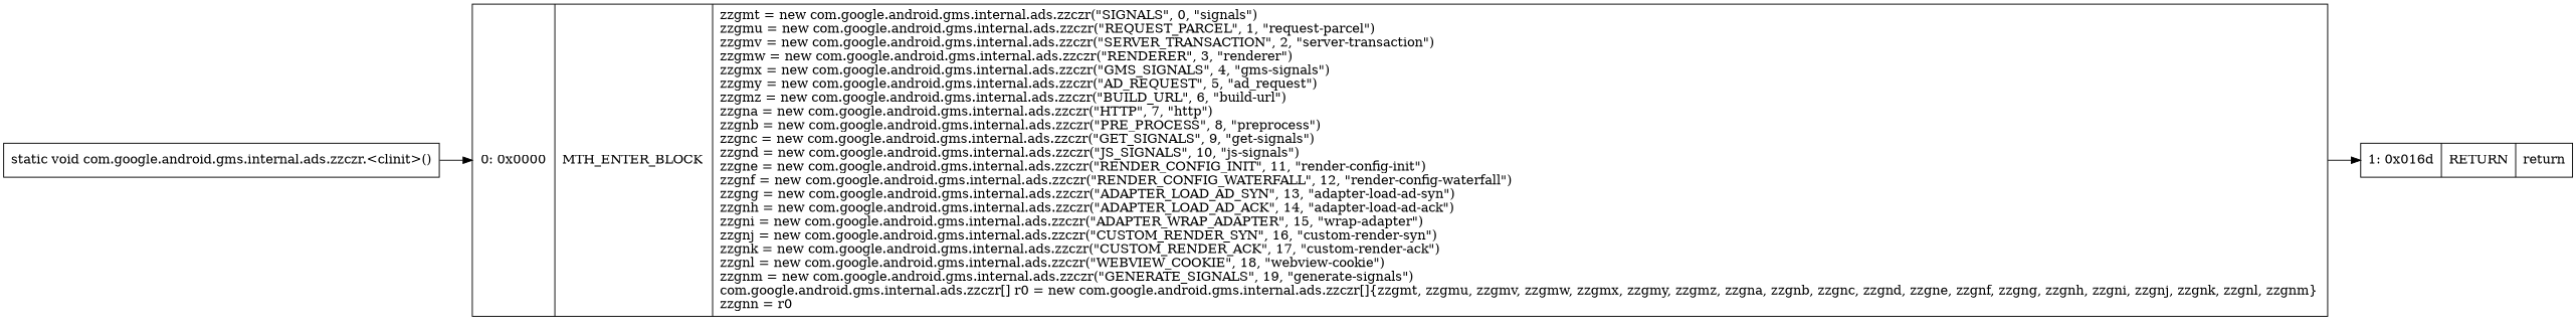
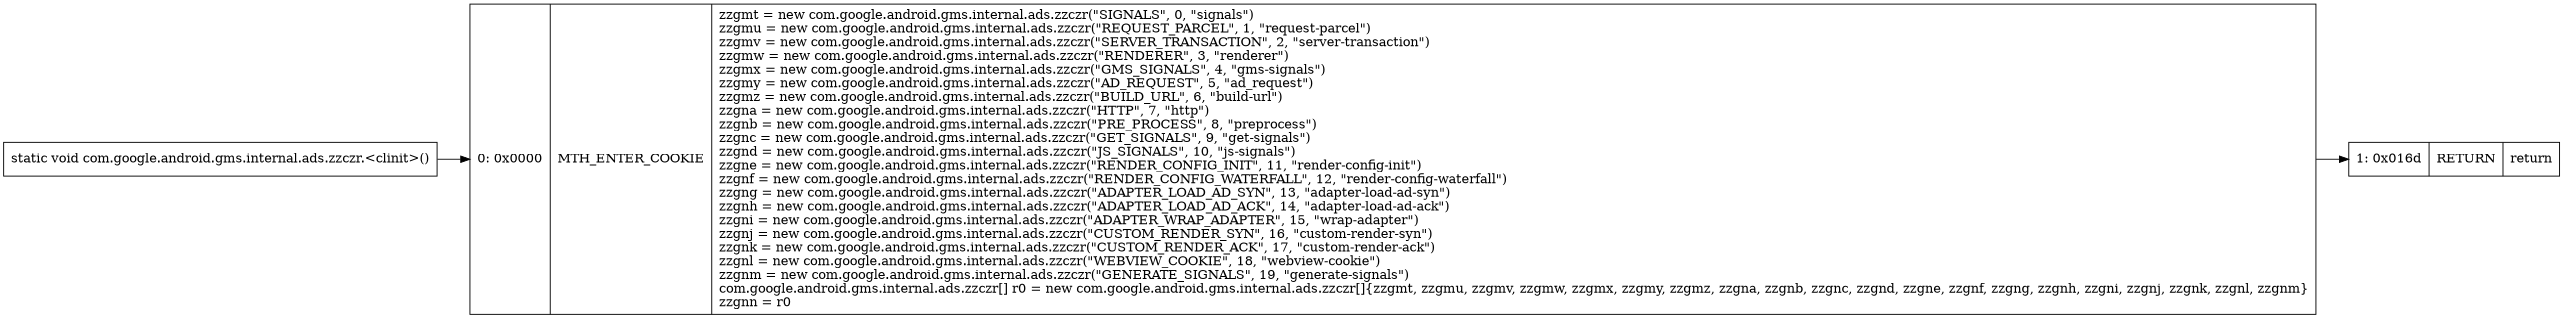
  digraph {
    rankdir=LR
    node [shape=record]
-   n1 [label="{0\:\ 0x0000|MTH_ENTER_BLOCK\l|zzgmt = new com.google.android.gms.internal.ads.zzczr(\"SIGNALS\", 0, \"signals\")\lzzgmu = new com.google.android.gms.internal.ads.zzczr(\"REQUEST_PARCEL\", 1, \"request\-parcel\")\lzzgmv = new com.google.android.gms.internal.ads.zzczr(\"SERVER_TRANSACTION\", 2, \"server\-transaction\")\lzzgmw = new com.google.android.gms.internal.ads.zzczr(\"RENDERER\", 3, \"renderer\")\lzzgmx = new com.google.android.gms.internal.ads.zzczr(\"GMS_SIGNALS\", 4, \"gms\-signals\")\lzzgmy = new com.google.android.gms.internal.ads.zzczr(\"AD_REQUEST\", 5, \"ad_request\")\lzzgmz = new com.google.android.gms.internal.ads.zzczr(\"BUILD_URL\", 6, \"build\-url\")\lzzgna = new com.google.android.gms.internal.ads.zzczr(\"HTTP\", 7, \"http\")\lzzgnb = new com.google.android.gms.internal.ads.zzczr(\"PRE_PROCESS\", 8, \"preprocess\")\lzzgnc = new com.google.android.gms.internal.ads.zzczr(\"GET_SIGNALS\", 9, \"get\-signals\")\lzzgnd = new com.google.android.gms.internal.ads.zzczr(\"JS_SIGNALS\", 10, \"js\-signals\")\lzzgne = new com.google.android.gms.internal.ads.zzczr(\"RENDER_CONFIG_INIT\", 11, \"render\-config\-init\")\lzzgnf = new com.google.android.gms.internal.ads.zzczr(\"RENDER_CONFIG_WATERFALL\", 12, \"render\-config\-waterfall\")\lzzgng = new com.google.android.gms.internal.ads.zzczr(\"ADAPTER_LOAD_AD_SYN\", 13, \"adapter\-load\-ad\-syn\")\lzzgnh = new com.google.android.gms.internal.ads.zzczr(\"ADAPTER_LOAD_AD_ACK\", 14, \"adapter\-load\-ad\-ack\")\lzzgni = new com.google.android.gms.internal.ads.zzczr(\"ADAPTER_WRAP_ADAPTER\", 15, \"wrap\-adapter\")\lzzgnj = new com.google.android.gms.internal.ads.zzczr(\"CUSTOM_RENDER_SYN\", 16, \"custom\-render\-syn\")\lzzgnk = new com.google.android.gms.internal.ads.zzczr(\"CUSTOM_RENDER_ACK\", 17, \"custom\-render\-ack\")\lzzgnl = new com.google.android.gms.internal.ads.zzczr(\"WEBVIEW_COOKIE\", 18, \"webview\-cookie\")\lzzgnm = new com.google.android.gms.internal.ads.zzczr(\"GENERATE_SIGNALS\", 19, \"generate\-signals\")\lcom.google.android.gms.internal.ads.zzczr[] r0 = new com.google.android.gms.internal.ads.zzczr[]\{zzgmt, zzgmu, zzgmv, zzgmw, zzgmx, zzgmy, zzgmz, zzgna, zzgnb, zzgnc, zzgnd, zzgne, zzgnf, zzgng, zzgnh, zzgni, zzgnj, zzgnk, zzgnl, zzgnm\}\lzzgnn = r0\l}"]
+   n1 [label="{0\:\ 0x0000|MTH_ENTER_COOKIE\l|zzgmt = new com.google.android.gms.internal.ads.zzczr(\"SIGNALS\", 0, \"signals\")\lzzgmu = new com.google.android.gms.internal.ads.zzczr(\"REQUEST_PARCEL\", 1, \"request\-parcel\")\lzzgmv = new com.google.android.gms.internal.ads.zzczr(\"SERVER_TRANSACTION\", 2, \"server\-transaction\")\lzzgmw = new com.google.android.gms.internal.ads.zzczr(\"RENDERER\", 3, \"renderer\")\lzzgmx = new com.google.android.gms.internal.ads.zzczr(\"GMS_SIGNALS\", 4, \"gms\-signals\")\lzzgmy = new com.google.android.gms.internal.ads.zzczr(\"AD_REQUEST\", 5, \"ad_request\")\lzzgmz = new com.google.android.gms.internal.ads.zzczr(\"BUILD_URL\", 6, \"build\-url\")\lzzgna = new com.google.android.gms.internal.ads.zzczr(\"HTTP\", 7, \"http\")\lzzgnb = new com.google.android.gms.internal.ads.zzczr(\"PRE_PROCESS\", 8, \"preprocess\")\lzzgnc = new com.google.android.gms.internal.ads.zzczr(\"GET_SIGNALS\", 9, \"get\-signals\")\lzzgnd = new com.google.android.gms.internal.ads.zzczr(\"JS_SIGNALS\", 10, \"js\-signals\")\lzzgne = new com.google.android.gms.internal.ads.zzczr(\"RENDER_CONFIG_INIT\", 11, \"render\-config\-init\")\lzzgnf = new com.google.android.gms.internal.ads.zzczr(\"RENDER_CONFIG_WATERFALL\", 12, \"render\-config\-waterfall\")\lzzgng = new com.google.android.gms.internal.ads.zzczr(\"ADAPTER_LOAD_AD_SYN\", 13, \"adapter\-load\-ad\-syn\")\lzzgnh = new com.google.android.gms.internal.ads.zzczr(\"ADAPTER_LOAD_AD_ACK\", 14, \"adapter\-load\-ad\-ack\")\lzzgni = new com.google.android.gms.internal.ads.zzczr(\"ADAPTER_WRAP_ADAPTER\", 15, \"wrap\-adapter\")\lzzgnj = new com.google.android.gms.internal.ads.zzczr(\"CUSTOM_RENDER_SYN\", 16, \"custom\-render\-syn\")\lzzgnk = new com.google.android.gms.internal.ads.zzczr(\"CUSTOM_RENDER_ACK\", 17, \"custom\-render\-ack\")\lzzgnl = new com.google.android.gms.internal.ads.zzczr(\"WEBVIEW_COOKIE\", 18, \"webview\-cookie\")\lzzgnm = new com.google.android.gms.internal.ads.zzczr(\"GENERATE_SIGNALS\", 19, \"generate\-signals\")\lcom.google.android.gms.internal.ads.zzczr[] r0 = new com.google.android.gms.internal.ads.zzczr[]\{zzgmt, zzgmu, zzgmv, zzgmw, zzgmx, zzgmy, zzgmz, zzgna, zzgnb, zzgnc, zzgnd, zzgne, zzgnf, zzgng, zzgnh, zzgni, zzgnj, zzgnk, zzgnl, zzgnm\}\lzzgnn = r0\l}"]
    n2 [label="{1\:\ 0x016d|RETURN\l|return\l}"]
    n3 [label="{static void com.google.android.gms.internal.ads.zzczr.\<clinit\>() }"]
    n1 -> n2
    n3 -> n1
  }
